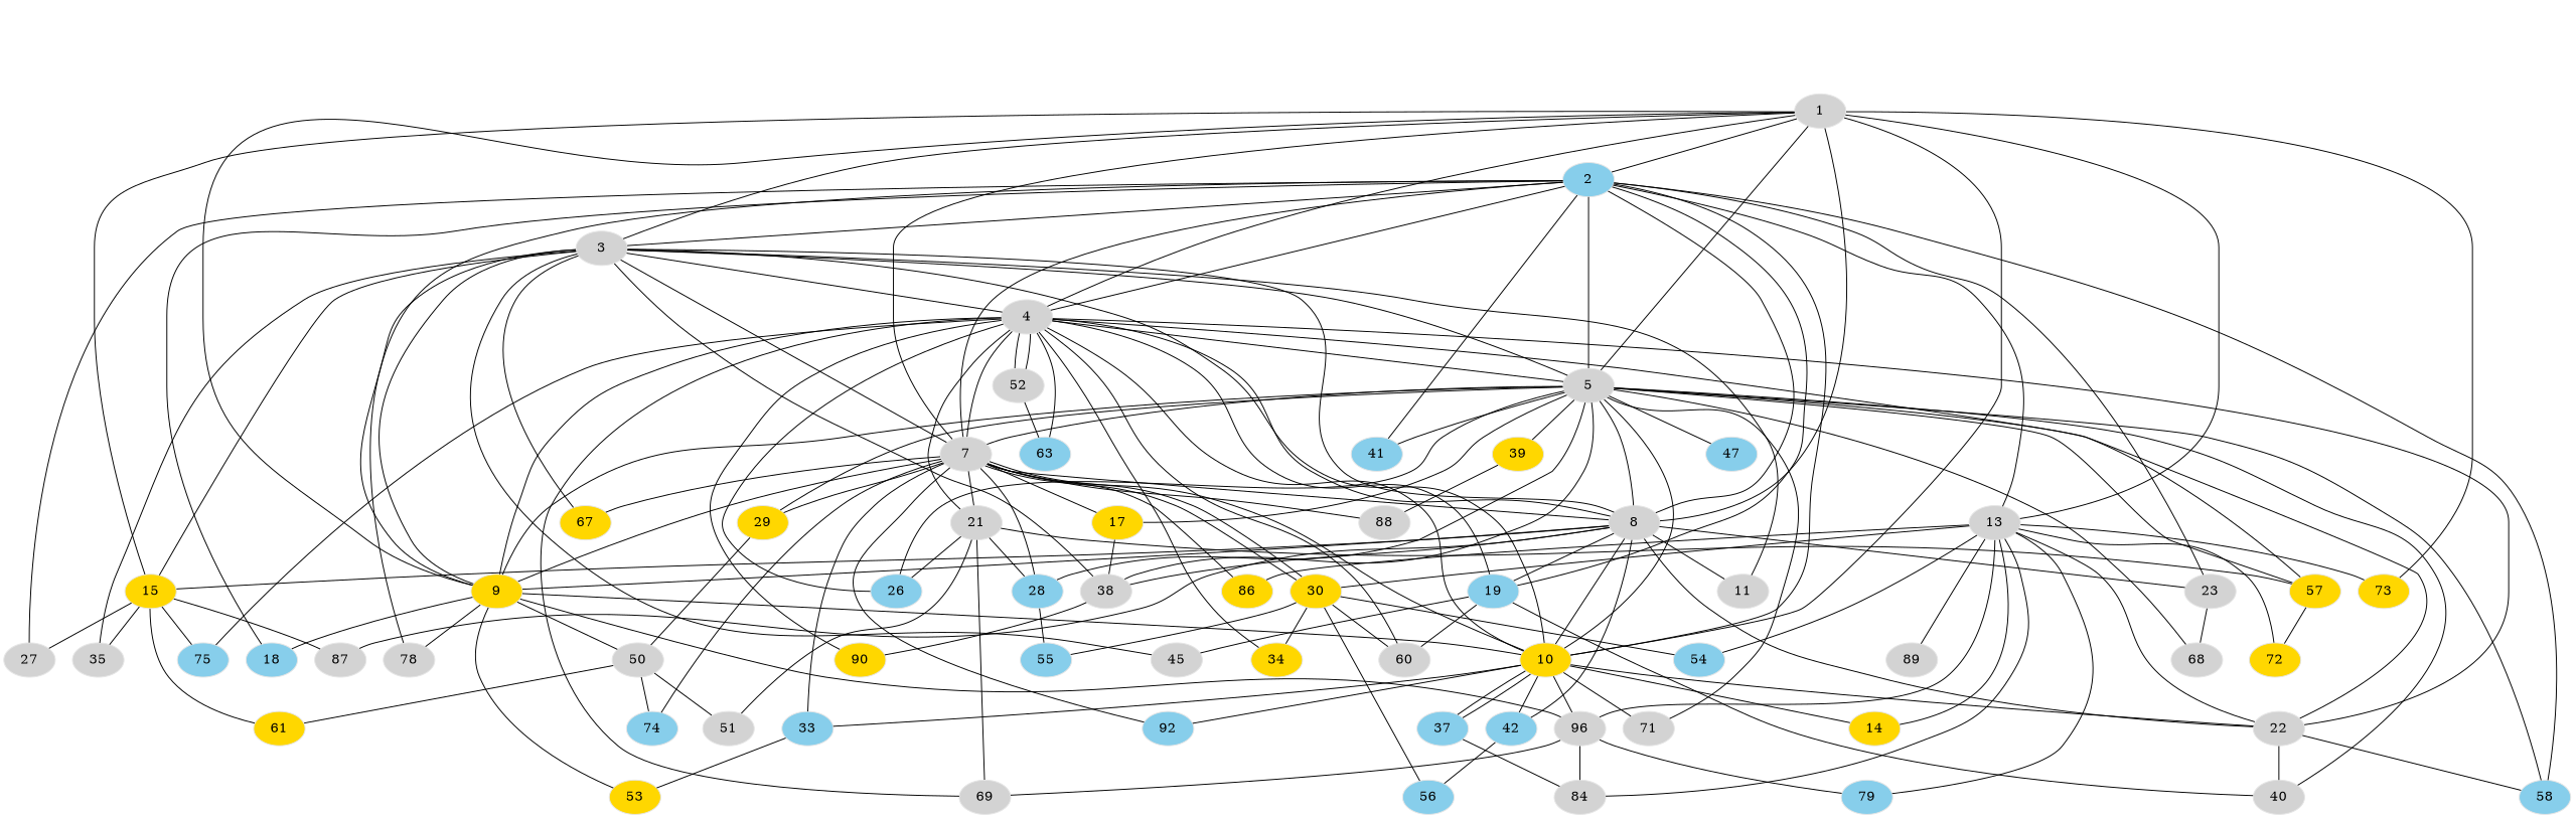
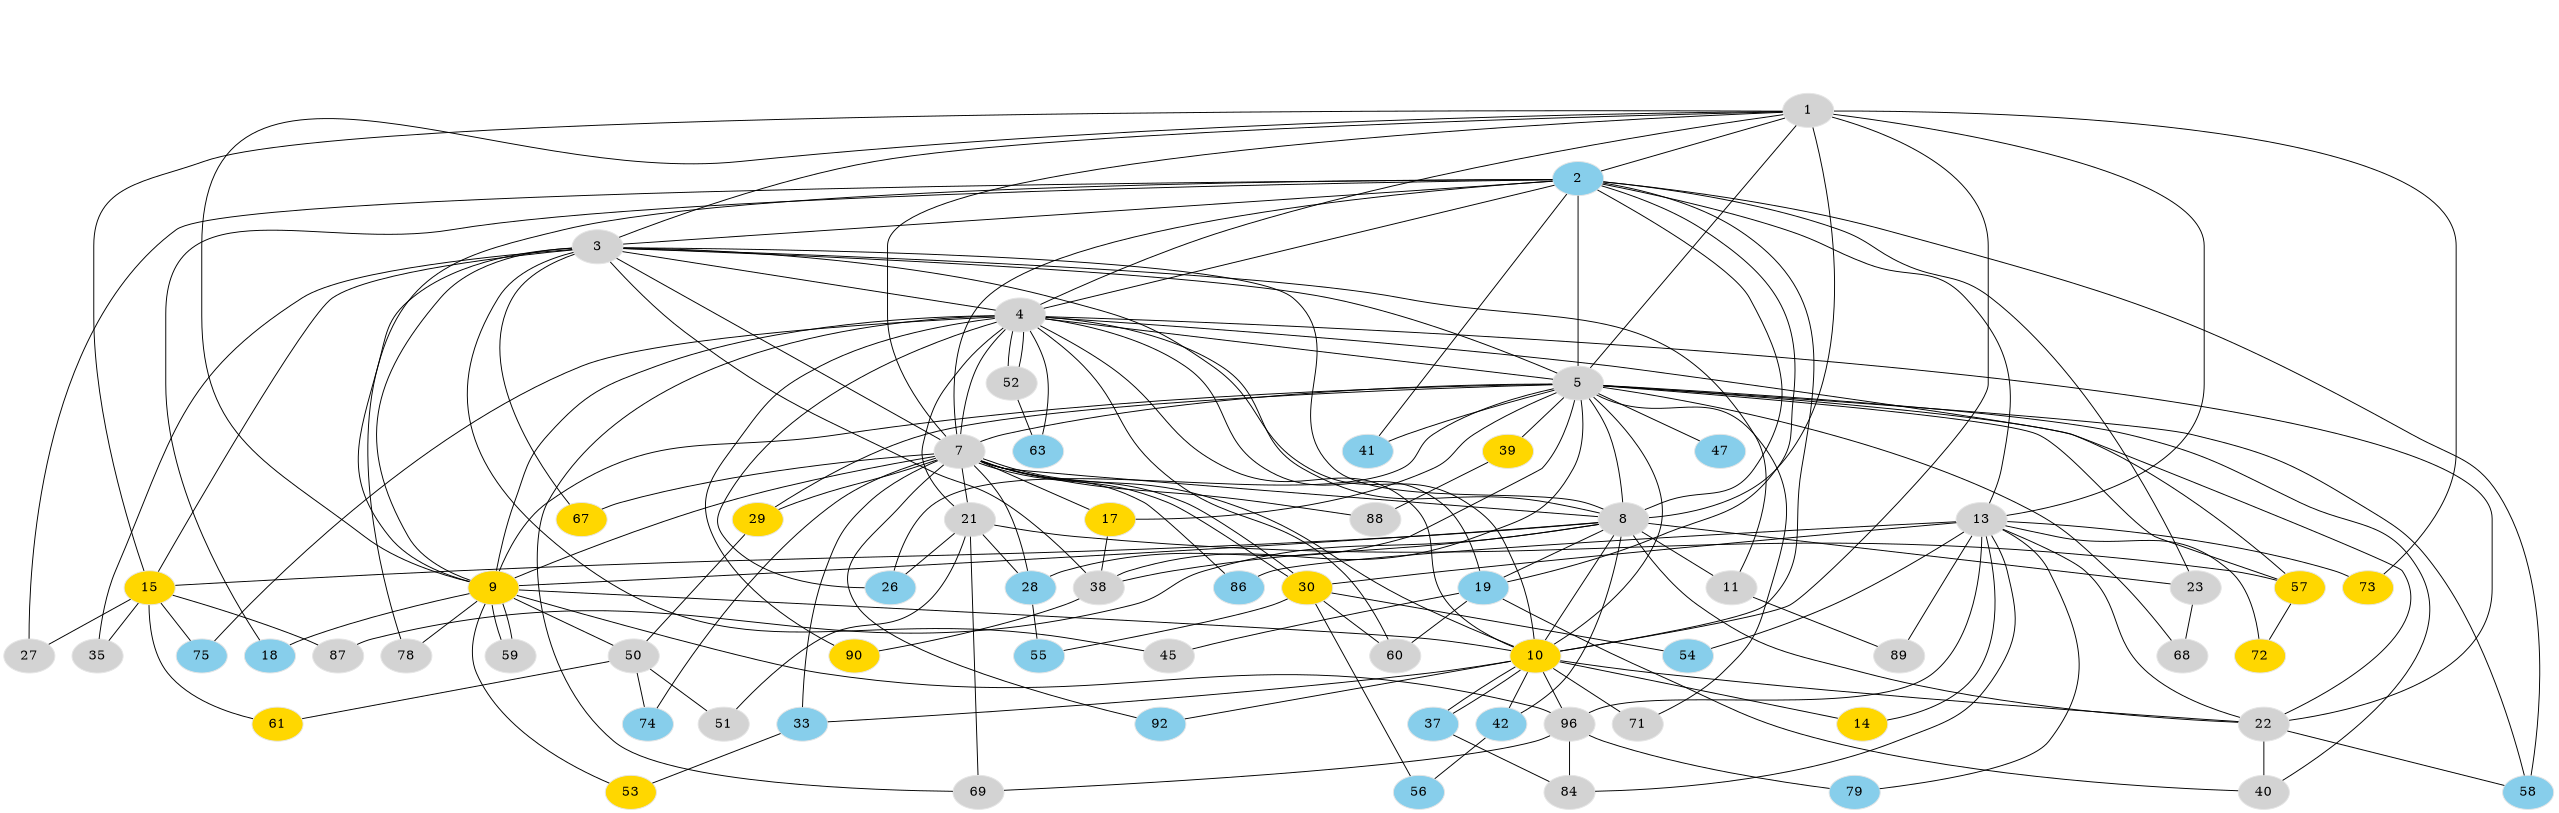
  graph {
    node [color=gray90 fillcolor=lightgrey style=filled]
    1 [super="+20"]
    2 [fillcolor=skyblue super="+83"]
    3 [super="+48"]
    4 [super="+25"]
    5 [super="+6"]
    7 [super="+12"]
    8 [super="+44"]
    9 [fillcolor=gold super="+31"]
    10 [fillcolor=gold super="+36"]
    13 [super="+65"]
    15 [fillcolor=gold super="+32"]
    73 [fillcolor=gold]
    18 [fillcolor=skyblue]
    19 [fillcolor=skyblue super="+24"]
    23
    27
    41 [fillcolor=skyblue]
    58 [fillcolor=skyblue super="+80"]
    11
    35
    38 [super="+82"]
    45
    67 [fillcolor=gold]
    78
    21 [super="+89"]
    22 [super="+76"]
    26 [fillcolor=skyblue]
-   34 [fillcolor=gold]
    52
    57 [fillcolor=gold super="+66"]
    60 [super="+77"]
    63 [fillcolor=skyblue]
    69 [super="+91"]
    75 [fillcolor=skyblue]
    90 [fillcolor=gold]
    17 [fillcolor=gold super="+46"]
    28 [fillcolor=skyblue super="+43"]
    29 [fillcolor=gold]
    39 [fillcolor=gold]
    40 [super="+64"]
    47 [fillcolor=skyblue]
    68
    71
    30 [fillcolor=gold super="+81"]
    33 [fillcolor=skyblue]
    74 [fillcolor=skyblue]
-   86 [fillcolor=gold]
+   86 [fillcolor=skyblue]
    88
    92 [fillcolor=skyblue]
    42 [fillcolor=skyblue]
    87
    n52 [label=96 super="+62"]
    50
    53 [fillcolor=gold]
+   59
    14 [fillcolor=gold]
    37 [fillcolor=skyblue]
    n58 [label=89]
    54 [fillcolor=skyblue]
    72 [fillcolor=gold]
    79 [fillcolor=skyblue]
    84 [super="+85"]
    61 [fillcolor=gold]
    51
    55 [fillcolor=skyblue]
    56 [fillcolor=skyblue]
    1 -- 2
    1 -- 3
    1 -- 4
    1 -- 5 [weight=2]
    1 -- 7
    1 -- 8 [weight=2]
    1 -- 9
    1 -- 10
    1 -- 13
    1 -- 15
    1 -- 73
    2 -- 3
    2 -- 4
    2 -- 5 [weight=2]
    2 -- 7 [weight=2]
    2 -- 8
    2 -- 9
    2 -- 10 [weight=2]
    2 -- 13
    2 -- 18
    2 -- 19
    2 -- 23
    2 -- 27
    2 -- 41
    2 -- 58
    3 -- 4
    3 -- 5 [weight=2]
    3 -- 7 [weight=2]
    3 -- 8
    3 -- 9
    3 -- 10
    3 -- 15
    3 -- 11
    3 -- 35
    3 -- 38
    3 -- 45
    3 -- 67
    3 -- 78
    4 -- 5 [weight=2]
    4 -- 7
    4 -- 8
    4 -- 9
    4 -- 10
    4 -- 19
    4 -- 21
    4 -- 22
    4 -- 26
-   4 -- 34
    4 -- 52
    4 -- 52
    4 -- 57
    4 -- 60
    4 -- 63
    4 -- 69
    4 -- 75
    4 -- 90
    5 -- 7 [weight=2]
    5 -- 8 [weight=2]
    5 -- 9 [weight=2]
    5 -- 10 [weight=2]
    5 -- 41
    5 -- 58
    5 -- 38
    5 -- 22
    5 -- 26
    5 -- 57
    5 -- 17
    5 -- 28
    5 -- 29
    5 -- 39
    5 -- 40
    5 -- 47
    5 -- 68
    5 -- 71
    7 -- 8
    7 -- 9
    7 -- 10
    7 -- 67
    7 -- 21
    7 -- 17
    7 -- 28
    7 -- 29
    7 -- 30
    7 -- 30
    7 -- 33
    7 -- 74
    7 -- 86
    7 -- 88
    7 -- 92
    8 -- 9 [weight=2]
    8 -- 10
    8 -- 15
    8 -- 19
    8 -- 23
    8 -- 11
    8 -- 38 [weight=2]
    8 -- 22
    8 -- 42
    8 -- 87
    9 -- 10
    9 -- 18
    9 -- 78
    9 -- n52
    9 -- 50
    9 -- 53
+   9 -- 59
+   9 -- 59
    10 -- 22
    10 -- 71
    10 -- 33
    10 -- 92
    10 -- 42
    10 -- n52
    10 -- 14
    10 -- 37
    10 -- 37
    13 -- 73
    13 -- 22
    13 -- 30
    13 -- 86
    13 -- n52
    13 -- 14
    13 -- n58
    13 -- 54
    13 -- 72
    13 -- 79
    13 -- 84
    15 -- 27
    15 -- 35
    15 -- 75
    15 -- 87
    15 -- 61
    19 -- 45
    19 -- 60
    19 -- 40
    23 -- 68
+   11 -- n58
    38 -- 90
    21 -- 26
    21 -- 57
    21 -- 69
    21 -- 28
    21 -- 51
    22 -- 58
    22 -- 40
    52 -- 63
    57 -- 72
    17 -- 38
    28 -- 55
    29 -- 50
    39 -- 88
-   30 -- 34
    30 -- 60
    30 -- 54
    30 -- 55
    30 -- 56
    33 -- 53
    42 -- 56
    n52 -- 69
    n52 -- 79
    n52 -- 84
    50 -- 74
    50 -- 61
    50 -- 51
    37 -- 84
  }
